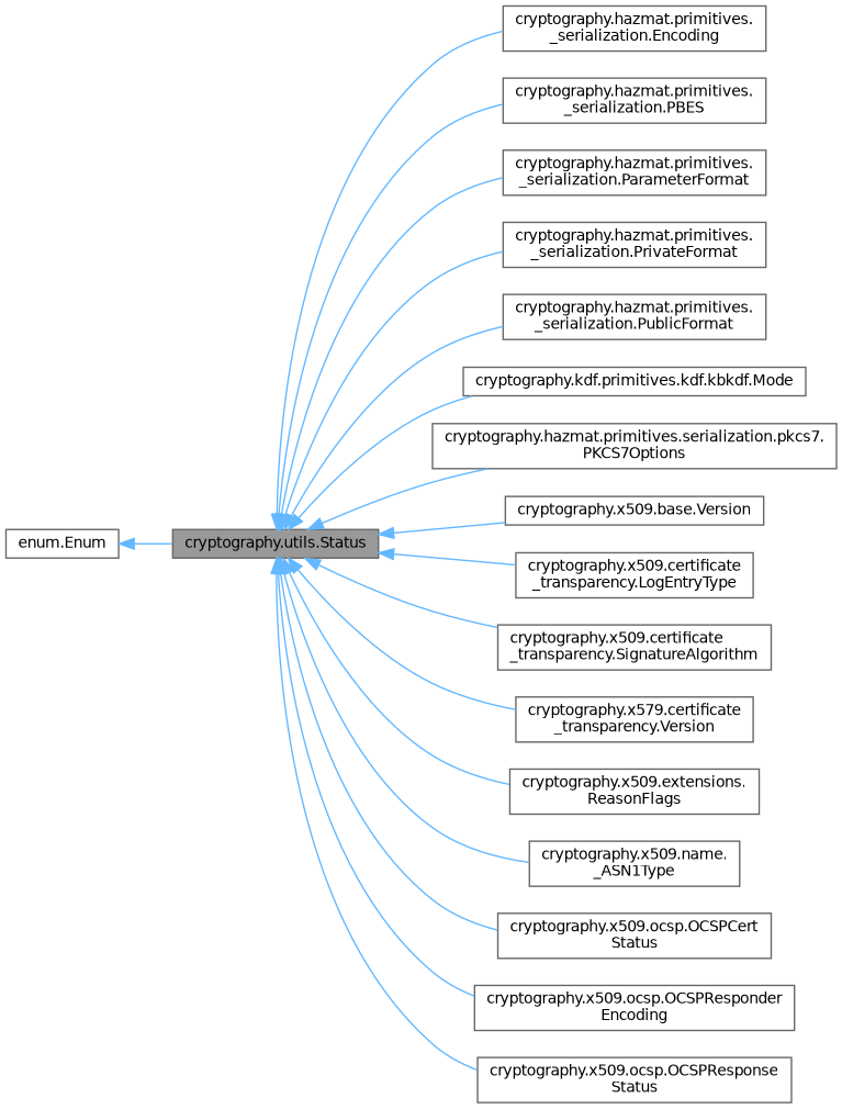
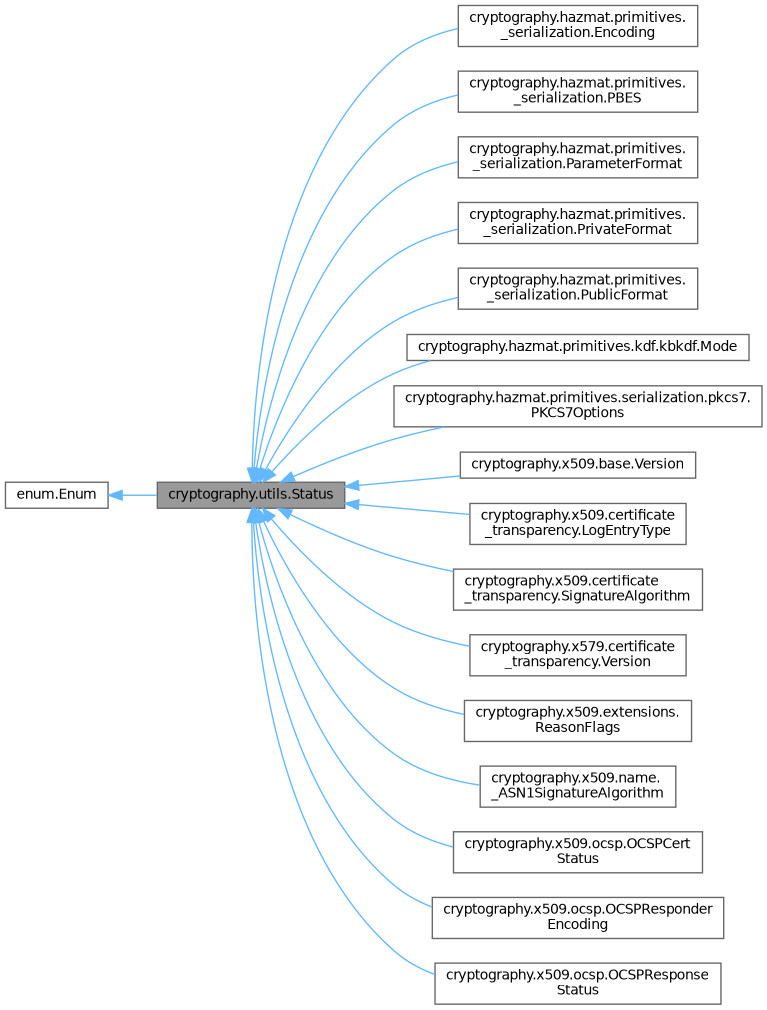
  digraph {
    rankdir=LR
    node [color=gray40 fillcolor=white fontname=Helvetica fontsize=10 shape=box style=filled]
    edge [color=steelblue1 dir=back fontname=Helvetica fontsize=10 labelfontname=Helvetica labelfontsize=10 style=solid]
    n1 [fillcolor=grey60 fontcolor=black height=0.2 label="cryptography.utils.Status" width=0.4]
    n2 [height=0.2 label="cryptography.hazmat.primitives.\l_serialization.Encoding" width=0.4]
    n3 [height=0.2 label="cryptography.hazmat.primitives.\l_serialization.PBES" width=0.4]
    n4 [height=0.2 label="cryptography.hazmat.primitives.\l_serialization.ParameterFormat" width=0.4]
    n5 [height=0.2 label="cryptography.hazmat.primitives.\l_serialization.PrivateFormat" width=0.4]
    n6 [height=0.2 label="cryptography.hazmat.primitives.\l_serialization.PublicFormat" width=0.4]
-   n7 [height=0.2 label="cryptography.kdf.primitives.kdf.kbkdf.Mode" width=0.4]
+   n7 [height=0.2 label="cryptography.hazmat.primitives.kdf.kbkdf.Mode" width=0.4]
    n8 [height=0.2 label="cryptography.hazmat.primitives.serialization.pkcs7.\lPKCS7Options" width=0.4]
    n9 [height=0.2 label="cryptography.x509.base.Version" width=0.4]
    n10 [height=0.2 label="cryptography.x509.certificate\l_transparency.LogEntryType" width=0.4]
    n11 [height=0.2 label="cryptography.x509.certificate\l_transparency.SignatureAlgorithm" width=0.4]
    n12 [height=0.2 label="cryptography.x579.certificate\l_transparency.Version" width=0.4]
    n13 [height=0.2 label="cryptography.x509.extensions.\lReasonFlags" width=0.4]
-   n14 [height=0.2 label="cryptography.x509.name.\l_ASN1Type" width=0.4]
+   n14 [height=0.2 label="cryptography.x509.name.\l_ASN1SignatureAlgorithm" width=0.4]
    n15 [height=0.2 label="cryptography.x509.ocsp.OCSPCert\lStatus" width=0.4]
    n16 [height=0.2 label="cryptography.x509.ocsp.OCSPResponder\lEncoding" width=0.4]
    n17 [height=0.2 label="cryptography.x509.ocsp.OCSPResponse\lStatus" width=0.4]
    n18 [height=0.2 label="enum.Enum" width=0.4]
    n1 -> n2
    n1 -> n3
    n1 -> n4
    n1 -> n5
    n1 -> n6
    n1 -> n7
    n1 -> n8
    n1 -> n9
    n1 -> n10
    n1 -> n11
    n1 -> n12
    n1 -> n13
    n1 -> n14
    n1 -> n15
    n1 -> n16
    n1 -> n17
    n18 -> n1
  }
